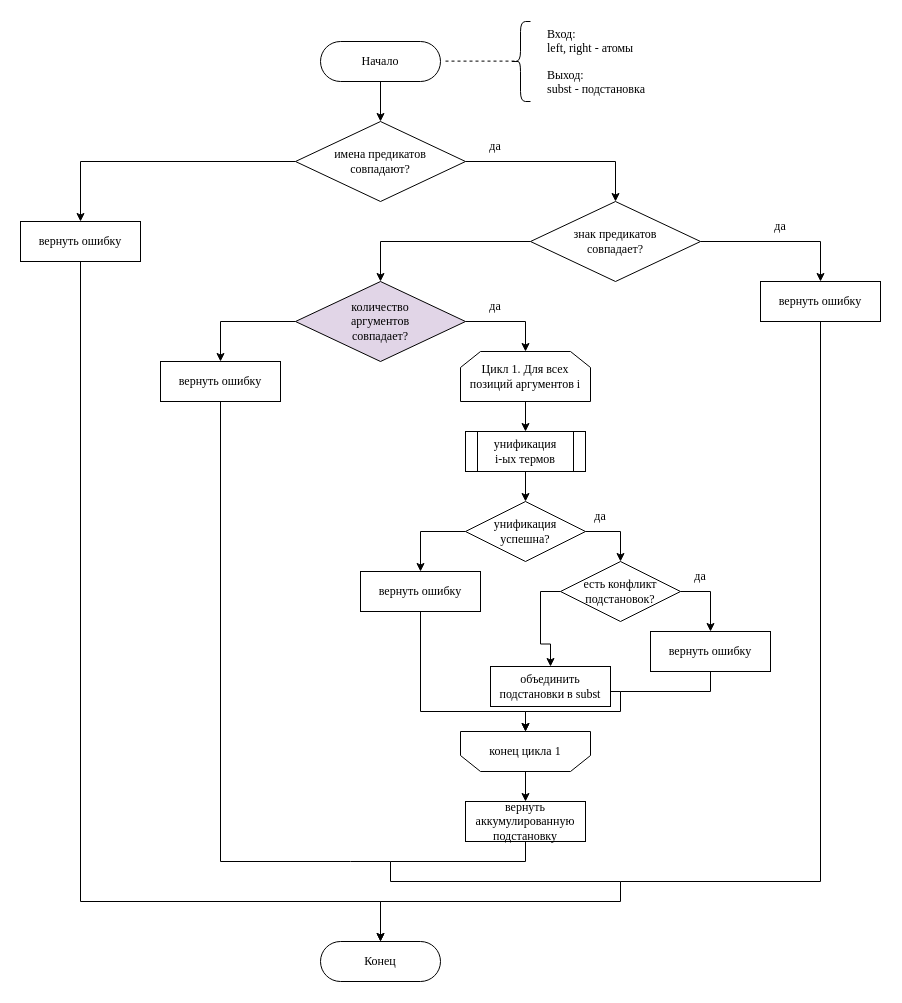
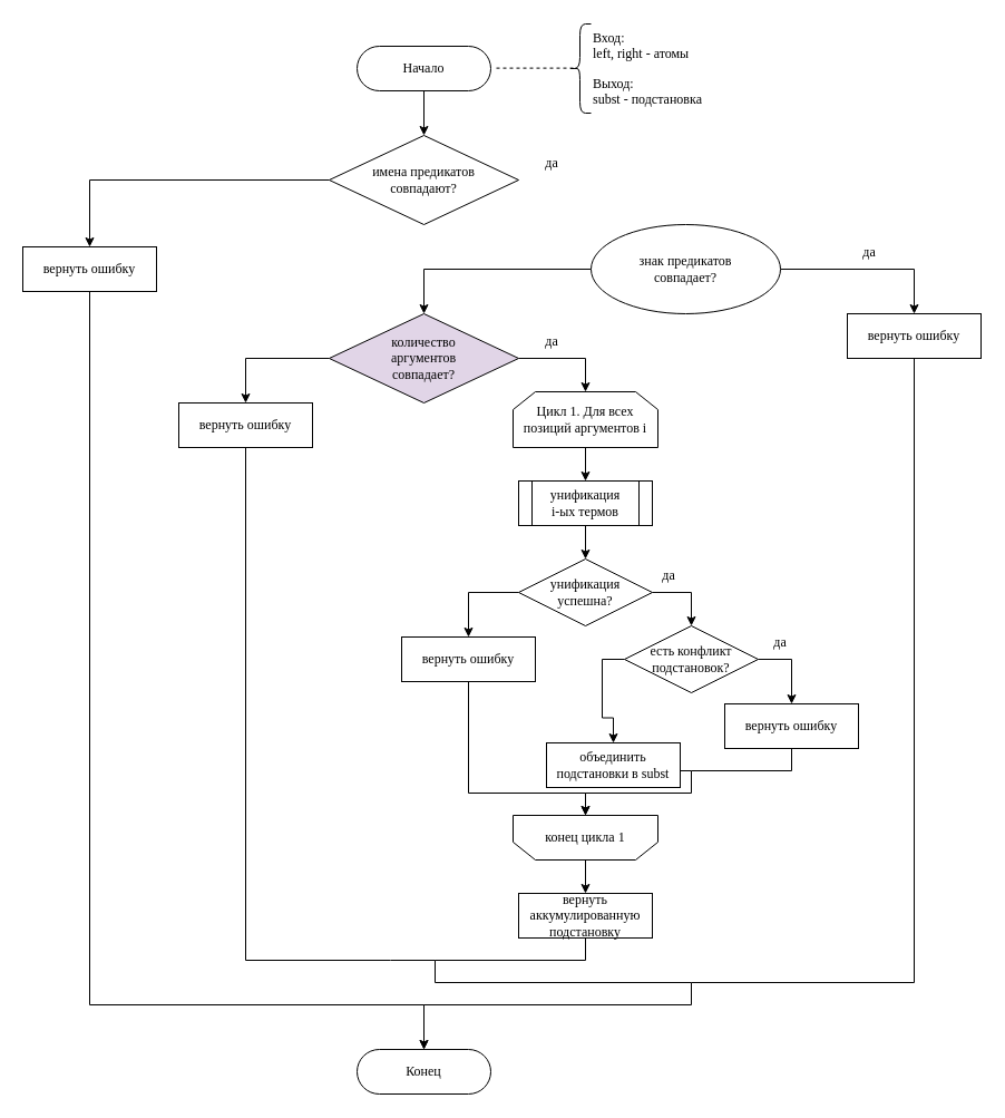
  <mxCell id="0" />
  <mxCell id="1" parent="0" />
  <mxCell id="2" style="edgeStyle=orthogonalEdgeStyle;rounded=0;orthogonalLoop=1;jettySize=auto;html=1;fontFamily=Times New Roman;" edge="1" parent="1" source="3" target="11"><mxGeometry relative="1" as="geometry" /></mxCell>
  <mxCell id="3" value="Начало" style="rounded=1;whiteSpace=wrap;html=1;arcSize=50;fontFamily=Times New Roman;" vertex="1" parent="1"><mxGeometry x="320" y="41" width="120" height="40" as="geometry" /></mxCell>
  <mxCell id="4" style="edgeStyle=orthogonalEdgeStyle;rounded=0;orthogonalLoop=1;jettySize=auto;html=1;exitX=0.5;exitY=1;exitDx=0;exitDy=0;entryX=0.5;entryY=0;entryDx=0;entryDy=0;fontFamily=Times New Roman;" edge="1" parent="1" source="5" target="47"><mxGeometry relative="1" as="geometry"><mxPoint x="370" y="941" as="targetPoint" /><Array as="points"><mxPoint x="80" y="901" /><mxPoint x="380" y="901" /></Array></mxGeometry></mxCell>
  <mxCell id="5" value="вернуть ошибку" style="rounded=0;whiteSpace=wrap;html=1;fontFamily=Times New Roman;" vertex="1" parent="1"><mxGeometry x="20" y="221" width="120" height="40" as="geometry" /></mxCell>
  <mxCell id="6" value="" style="endArrow=none;dashed=1;html=1;rounded=0;fontFamily=Times New Roman;" edge="1" parent="1"><mxGeometry width="50" height="50" relative="1" as="geometry"><mxPoint x="445" y="60.62" as="sourcePoint" /><mxPoint x="515" y="60.62" as="targetPoint" /></mxGeometry></mxCell>
  <mxCell id="7" value="" style="shape=curlyBracket;whiteSpace=wrap;html=1;rounded=1;labelPosition=left;verticalLabelPosition=middle;align=right;verticalAlign=middle;fontFamily=Times New Roman;" vertex="1" parent="1"><mxGeometry x="510" y="21" width="20" height="80" as="geometry" /></mxCell>
- <mxCell id="8" value="&lt;p style=&quot;margin-top: 0px;&quot;&gt;Вход:&lt;br&gt;&lt;span style=&quot;background-color: initial;&quot;&gt;left, right - атомы&lt;/span&gt;&lt;/p&gt;&lt;p style=&quot;margin-top: 0px;&quot;&gt;&lt;span style=&quot;background-color: initial;&quot;&gt;Выход:&lt;br&gt;&lt;/span&gt;&lt;span style=&quot;background-color: initial;&quot;&gt;subst - подстановка&lt;/span&gt;&lt;/p&gt;" style="text;html=1;whiteSpace=wrap;overflow=hidden;rounded=0;fontFamily=Times New Roman;" vertex="1" parent="1"><mxGeometry x="545" y="20" width="120" height="90" as="geometry" /></mxCell>
- <mxCell id="9" style="edgeStyle=orthogonalEdgeStyle;rounded=0;orthogonalLoop=1;jettySize=auto;html=1;exitX=1;exitY=0.5;exitDx=0;exitDy=0;entryX=0.5;entryY=0;entryDx=0;entryDy=0;fontFamily=Times New Roman;" edge="1" parent="1" source="11" target="14"><mxGeometry relative="1" as="geometry" /></mxCell>
+ <mxCell id="8" value="&lt;p style=&quot;margin-top: 0px;&quot;&gt;Вход:&lt;br&gt;&lt;span style=&quot;background-color: initial;&quot;&gt;left, right - атомы&lt;/span&gt;&lt;/p&gt;&lt;p style=&quot;margin-top: 0px;&quot;&gt;&lt;span style=&quot;background-color: initial;&quot;&gt;Выход:&lt;br&gt;&lt;/span&gt;&lt;span style=&quot;background-color: initial;&quot;&gt;subst - подстановка&lt;/span&gt;&lt;/p&gt;" style="text;html=1;whiteSpace=wrap;overflow=hidden;rounded=0;fontFamily=Times New Roman;" vertex="1" parent="1"><mxGeometry x="530" y="20" width="120" height="90" as="geometry" /></mxCell>
  <mxCell id="10" style="edgeStyle=orthogonalEdgeStyle;rounded=0;orthogonalLoop=1;jettySize=auto;html=1;exitX=0;exitY=0.5;exitDx=0;exitDy=0;entryX=0.5;entryY=0;entryDx=0;entryDy=0;fontFamily=Times New Roman;" edge="1" parent="1" source="11" target="5"><mxGeometry relative="1" as="geometry" /></mxCell>
  <mxCell id="11" value="имена предикатов&lt;div&gt;совпадают?&lt;/div&gt;" style="rhombus;whiteSpace=wrap;html=1;fontFamily=Times New Roman;" vertex="1" parent="1"><mxGeometry x="295" y="121" width="170" height="80" as="geometry" /></mxCell>
  <mxCell id="12" style="edgeStyle=orthogonalEdgeStyle;rounded=0;orthogonalLoop=1;jettySize=auto;html=1;exitX=1;exitY=0.5;exitDx=0;exitDy=0;entryX=0.5;entryY=0;entryDx=0;entryDy=0;fontFamily=Times New Roman;" edge="1" parent="1" source="14" target="18"><mxGeometry relative="1" as="geometry"><mxPoint x="810" y="301" as="targetPoint" /></mxGeometry></mxCell>
  <mxCell id="13" style="edgeStyle=orthogonalEdgeStyle;rounded=0;orthogonalLoop=1;jettySize=auto;html=1;exitX=0;exitY=0.5;exitDx=0;exitDy=0;entryX=0.5;entryY=0;entryDx=0;entryDy=0;fontFamily=Times New Roman;" edge="1" parent="1" source="14" target="21"><mxGeometry relative="1" as="geometry"><mxPoint x="390" y="241.308" as="targetPoint" /></mxGeometry></mxCell>
- <mxCell id="14" value="знак предикатов&lt;div&gt;совпадает?&lt;/div&gt;" style="rhombus;whiteSpace=wrap;html=1;fontFamily=Times New Roman;" vertex="1" parent="1"><mxGeometry x="530" y="201" width="170" height="80" as="geometry" /></mxCell>
+ <mxCell id="14" value="знак предикатов&lt;div&gt;совпадает?&lt;/div&gt;" style="ellipse;whiteSpace=wrap;html=1;fontFamily=Times New Roman;" vertex="1" parent="1"><mxGeometry x="530" y="201" width="170" height="80" as="geometry" /></mxCell>
  <mxCell id="15" value="да" style="text;html=1;align=center;verticalAlign=middle;whiteSpace=wrap;rounded=0;fontFamily=Times New Roman;" vertex="1" parent="1"><mxGeometry x="465" y="131" width="60" height="30" as="geometry" /></mxCell>
  <mxCell id="16" value="да" style="text;html=1;align=center;verticalAlign=middle;whiteSpace=wrap;rounded=0;fontFamily=Times New Roman;" vertex="1" parent="1"><mxGeometry x="750" y="211" width="60" height="30" as="geometry" /></mxCell>
  <mxCell id="17" style="edgeStyle=orthogonalEdgeStyle;rounded=0;orthogonalLoop=1;jettySize=auto;html=1;exitX=0.5;exitY=1;exitDx=0;exitDy=0;endArrow=none;endFill=0;fontFamily=Times New Roman;" edge="1" parent="1" source="18"><mxGeometry relative="1" as="geometry"><mxPoint x="620" y="881" as="targetPoint" /><Array as="points"><mxPoint x="820" y="881" /></Array></mxGeometry></mxCell>
  <mxCell id="18" value="вернуть ошибку" style="rounded=0;whiteSpace=wrap;html=1;fontFamily=Times New Roman;" vertex="1" parent="1"><mxGeometry x="760" y="281" width="120" height="40" as="geometry" /></mxCell>
  <mxCell id="19" style="edgeStyle=orthogonalEdgeStyle;rounded=0;orthogonalLoop=1;jettySize=auto;html=1;exitX=0;exitY=0.5;exitDx=0;exitDy=0;entryX=0.5;entryY=0;entryDx=0;entryDy=0;fontFamily=Times New Roman;" edge="1" parent="1" source="21" target="23"><mxGeometry relative="1" as="geometry" /></mxCell>
  <mxCell id="20" style="edgeStyle=orthogonalEdgeStyle;rounded=0;orthogonalLoop=1;jettySize=auto;html=1;exitX=1;exitY=0.5;exitDx=0;exitDy=0;entryX=0.5;entryY=0;entryDx=0;entryDy=0;fontFamily=Times New Roman;" edge="1" parent="1" source="21" target="27"><mxGeometry relative="1" as="geometry" /></mxCell>
  <mxCell id="21" value="количество&lt;div&gt;аргументов&lt;div&gt;совпадает?&lt;/div&gt;&lt;/div&gt;" style="rhombus;whiteSpace=wrap;html=1;fontFamily=Times New Roman;fillColor=#e1d5e7;" vertex="1" parent="1"><mxGeometry x="295" y="281" width="170" height="80" as="geometry" /></mxCell>
  <mxCell id="22" style="edgeStyle=orthogonalEdgeStyle;rounded=0;orthogonalLoop=1;jettySize=auto;html=1;exitX=0.5;exitY=1;exitDx=0;exitDy=0;endArrow=none;endFill=0;fontFamily=Times New Roman;" edge="1" parent="1" source="23"><mxGeometry relative="1" as="geometry"><mxPoint x="390" y="861" as="targetPoint" /><Array as="points"><mxPoint x="220" y="861" /><mxPoint x="350" y="861" /><mxPoint x="350" y="861" /></Array></mxGeometry></mxCell>
  <mxCell id="23" value="вернуть ошибку" style="rounded=0;whiteSpace=wrap;html=1;fontFamily=Times New Roman;" vertex="1" parent="1"><mxGeometry x="160" y="361" width="120" height="40" as="geometry" /></mxCell>
  <mxCell id="24" style="edgeStyle=orthogonalEdgeStyle;rounded=0;orthogonalLoop=1;jettySize=auto;html=1;fontFamily=Times New Roman;" edge="1" parent="1" source="25" target="33"><mxGeometry relative="1" as="geometry" /></mxCell>
  <mxCell id="25" value="унификация&lt;div&gt;i-ых термов&lt;/div&gt;" style="rounded=0;whiteSpace=wrap;html=1;shape=process;backgroundOutline=1;fontFamily=Times New Roman;" vertex="1" parent="1"><mxGeometry x="465" y="431" width="120" height="40" as="geometry" /></mxCell>
  <mxCell id="26" style="edgeStyle=orthogonalEdgeStyle;rounded=0;orthogonalLoop=1;jettySize=auto;html=1;exitX=0.5;exitY=1;exitDx=0;exitDy=0;fontFamily=Times New Roman;" edge="1" parent="1" source="27" target="25"><mxGeometry relative="1" as="geometry" /></mxCell>
  <mxCell id="27" value="Цикл 1. Для всех позиций аргументов i" style="shape=loopLimit;whiteSpace=wrap;html=1;fontFamily=Times New Roman;" vertex="1" parent="1"><mxGeometry x="460" y="351" width="130" height="50" as="geometry" /></mxCell>
  <mxCell id="28" style="edgeStyle=orthogonalEdgeStyle;rounded=0;orthogonalLoop=1;jettySize=auto;html=1;fontFamily=Times New Roman;" edge="1" parent="1" source="29" target="46"><mxGeometry relative="1" as="geometry" /></mxCell>
  <mxCell id="29" value="конец цикла 1" style="shape=loopLimit;whiteSpace=wrap;html=1;direction=west;fontFamily=Times New Roman;" vertex="1" parent="1"><mxGeometry x="460" y="731" width="130" height="40" as="geometry" /></mxCell>
  <mxCell id="30" value="да" style="text;html=1;align=center;verticalAlign=middle;whiteSpace=wrap;rounded=0;fontFamily=Times New Roman;" vertex="1" parent="1"><mxGeometry x="465" y="291" width="60" height="30" as="geometry" /></mxCell>
  <mxCell id="31" style="edgeStyle=orthogonalEdgeStyle;rounded=0;orthogonalLoop=1;jettySize=auto;html=1;exitX=1;exitY=0.5;exitDx=0;exitDy=0;entryX=0.5;entryY=0;entryDx=0;entryDy=0;fontFamily=Times New Roman;" edge="1" parent="1" source="33" target="36"><mxGeometry relative="1" as="geometry" /></mxCell>
  <mxCell id="32" style="edgeStyle=orthogonalEdgeStyle;rounded=0;orthogonalLoop=1;jettySize=auto;html=1;exitX=0;exitY=0.5;exitDx=0;exitDy=0;entryX=0.5;entryY=0;entryDx=0;entryDy=0;fontFamily=Times New Roman;" edge="1" parent="1" source="33" target="38"><mxGeometry relative="1" as="geometry" /></mxCell>
  <mxCell id="33" value="унификация&lt;div&gt;успешна?&lt;/div&gt;" style="rhombus;whiteSpace=wrap;html=1;fontFamily=Times New Roman;" vertex="1" parent="1"><mxGeometry x="465" y="501" width="120" height="60" as="geometry" /></mxCell>
  <mxCell id="34" style="edgeStyle=orthogonalEdgeStyle;rounded=0;orthogonalLoop=1;jettySize=auto;html=1;exitX=1;exitY=0.5;exitDx=0;exitDy=0;fontFamily=Times New Roman;" edge="1" parent="1" source="36" target="41"><mxGeometry relative="1" as="geometry" /></mxCell>
  <mxCell id="35" style="edgeStyle=orthogonalEdgeStyle;rounded=0;orthogonalLoop=1;jettySize=auto;html=1;exitX=0;exitY=0.5;exitDx=0;exitDy=0;fontFamily=Times New Roman;" edge="1" parent="1" source="36" target="44"><mxGeometry relative="1" as="geometry" /></mxCell>
  <mxCell id="36" value="есть конфликт&lt;div&gt;подстановок?&lt;/div&gt;" style="rhombus;whiteSpace=wrap;html=1;fontFamily=Times New Roman;" vertex="1" parent="1"><mxGeometry x="560" y="561" width="120" height="60" as="geometry" /></mxCell>
  <mxCell id="37" style="edgeStyle=orthogonalEdgeStyle;rounded=0;orthogonalLoop=1;jettySize=auto;html=1;exitX=0.5;exitY=1;exitDx=0;exitDy=0;fontFamily=Times New Roman;" edge="1" parent="1" source="38" target="29"><mxGeometry relative="1" as="geometry"><Array as="points"><mxPoint x="420" y="711" /><mxPoint x="525" y="711" /></Array></mxGeometry></mxCell>
  <mxCell id="38" value="вернуть ошибку" style="rounded=0;whiteSpace=wrap;html=1;fontFamily=Times New Roman;" vertex="1" parent="1"><mxGeometry x="360" y="571" width="120" height="40" as="geometry" /></mxCell>
  <mxCell id="39" value="да" style="text;html=1;align=center;verticalAlign=middle;whiteSpace=wrap;rounded=0;fontFamily=Times New Roman;" vertex="1" parent="1"><mxGeometry x="570" y="501" width="60" height="30" as="geometry" /></mxCell>
  <mxCell id="40" style="edgeStyle=orthogonalEdgeStyle;rounded=0;orthogonalLoop=1;jettySize=auto;html=1;exitX=0.5;exitY=1;exitDx=0;exitDy=0;fontFamily=Times New Roman;" edge="1" parent="1" source="41" target="29"><mxGeometry relative="1" as="geometry"><mxPoint x="570" y="711" as="targetPoint" /><Array as="points"><mxPoint x="710" y="691" /><mxPoint x="620" y="691" /><mxPoint x="620" y="711" /><mxPoint x="525" y="711" /></Array></mxGeometry></mxCell>
  <mxCell id="41" value="вернуть ошибку" style="rounded=0;whiteSpace=wrap;html=1;fontFamily=Times New Roman;" vertex="1" parent="1"><mxGeometry x="650" y="631" width="120" height="40" as="geometry" /></mxCell>
  <mxCell id="42" value="да" style="text;html=1;align=center;verticalAlign=middle;whiteSpace=wrap;rounded=0;fontFamily=Times New Roman;" vertex="1" parent="1"><mxGeometry x="670" y="561" width="60" height="30" as="geometry" /></mxCell>
  <mxCell id="43" style="edgeStyle=orthogonalEdgeStyle;rounded=0;orthogonalLoop=1;jettySize=auto;html=1;exitX=0.5;exitY=1;exitDx=0;exitDy=0;endArrow=none;endFill=0;fontFamily=Times New Roman;" edge="1" parent="1" source="44"><mxGeometry relative="1" as="geometry"><mxPoint x="620" y="691" as="targetPoint" /><Array as="points"><mxPoint x="525" y="691" /><mxPoint x="610" y="691" /><mxPoint x="610" y="691" /></Array></mxGeometry></mxCell>
  <mxCell id="44" value="объединить подстановки&amp;nbsp;&lt;span style=&quot;background-color: initial;&quot;&gt;в subst&lt;/span&gt;" style="rounded=0;whiteSpace=wrap;html=1;fontFamily=Times New Roman;" vertex="1" parent="1"><mxGeometry x="490" y="666" width="120" height="40" as="geometry" /></mxCell>
  <mxCell id="45" style="edgeStyle=orthogonalEdgeStyle;rounded=0;orthogonalLoop=1;jettySize=auto;html=1;exitX=0.5;exitY=1;exitDx=0;exitDy=0;fontFamily=Times New Roman;" edge="1" parent="1" source="46" target="47"><mxGeometry relative="1" as="geometry"><mxPoint x="370" y="941" as="targetPoint" /><Array as="points"><mxPoint x="525" y="861" /><mxPoint x="390" y="861" /><mxPoint x="390" y="881" /><mxPoint x="620" y="881" /><mxPoint x="620" y="901" /><mxPoint x="380" y="901" /></Array></mxGeometry></mxCell>
  <mxCell id="46" value="вернуть аккумулированную подстановку" style="rounded=0;whiteSpace=wrap;html=1;fontFamily=Times New Roman;" vertex="1" parent="1"><mxGeometry x="465" y="801" width="120" height="40" as="geometry" /></mxCell>
  <mxCell id="47" value="Конец" style="rounded=1;whiteSpace=wrap;html=1;arcSize=50;fontFamily=Times New Roman;" vertex="1" parent="1"><mxGeometry x="320" y="941" width="120" height="40" as="geometry" /></mxCell>
